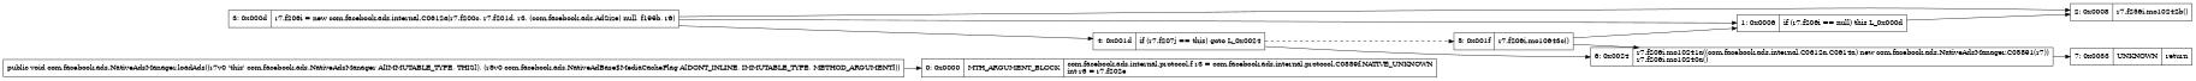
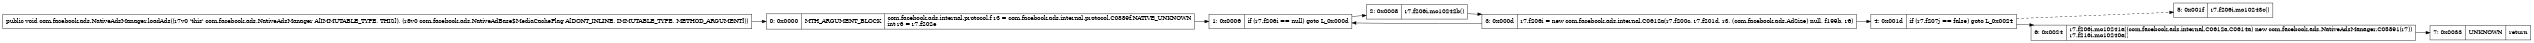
  digraph {
    rankdir=LR
    node [shape=record]
    n1 [label="{0\:\ 0x0000|MTH_ARGUMENT_BLOCK\l|com.facebook.ads.internal.protocol.f r3 = com.facebook.ads.internal.protocol.C0889f.NATIVE_UNKNOWN\lint r6 = r7.f202e\l}"]
-   n2 [label="{1\:\ 0x0006|if (r7.f206i == null) this L_0x000d\l}"]
-   n3 [label="{2\:\ 0x0008|r7.f256i.mo10242b()\l}"]
+   n2 [label="{1\:\ 0x0006|if (r7.f206i == null) goto L_0x000d\l}"]
+   n3 [label="{2\:\ 0x0008|r7.f206i.mo10242b()\l}"]
    n4 [label="{3\:\ 0x000d|r7.f206i = new com.facebook.ads.internal.C0612a(r7.f200c, r7.f201d, r3, (com.facebook.ads.AdSize) null, f199b, r6)\l}"]
-   n5 [label="{4\:\ 0x001d|if (r7.f207j == this) goto L_0x0024\l}"]
-   n6 [label="{5\:\ 0x001f|r7.f206i.mo10643c()\l}"]
-   n7 [label="{6\:\ 0x0024|r7.f206i.mo10241a((com.facebook.ads.internal.C0612a.C0614a) new com.facebook.ads.NativeAdsManager.C05891(r7))\lr7.f206i.mo10240a()\l}"]
+   n5 [label="{4\:\ 0x001d|if (r7.f207j == false) goto L_0x0024\l}"]
+   n6 [label="{5\:\ 0x001f|r7.f206i.mo10243c()\l}"]
+   n7 [label="{6\:\ 0x0024|r7.f206i.mo10241a((com.facebook.ads.internal.C0612a.C0614a) new com.facebook.ads.NativeAdsManager.C05891(r7))\lr7.f216i.mo10240a()\l}"]
    n8 [label="{7\:\ 0x0033|UNKNOWN\l|return\l}"]
    n9 [label="{public void com.facebook.ads.NativeAdsManager.loadAds((r7v0 'this' com.facebook.ads.NativeAdsManager A[IMMUTABLE_TYPE, THIS]), (r8v0 com.facebook.ads.NativeAdBase$MediaCacheFlag A[DONT_INLINE, IMMUTABLE_TYPE, METHOD_ARGUMENT])) }"]
-   n6 -> n2
+   n1 -> n2
    n2 -> n3 [style=solid]
-   n4 -> n3
+   n3 -> n4
    n4 -> n2
    n4 -> n5
    n5 -> n6 [style=dashed]
    n5 -> n7
-   n6 -> n7
    n7 -> n8
    n9 -> n1
  }
